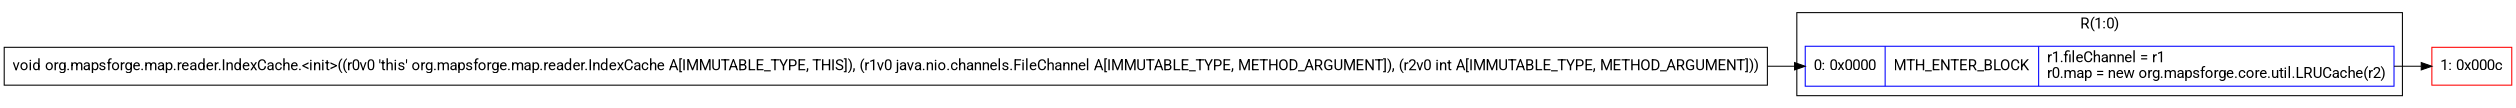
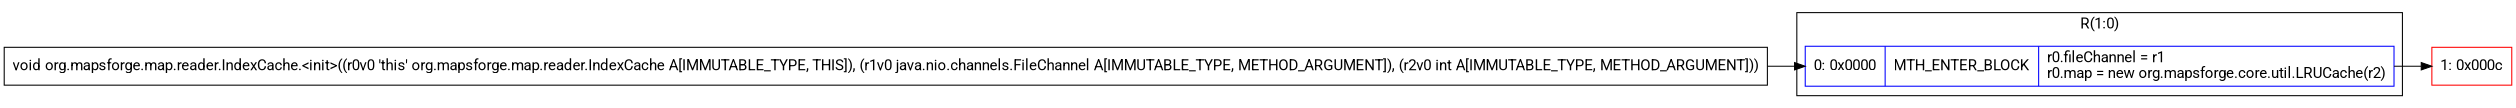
  digraph {
    rankdir=LR
    fontname=Roboto
    node [shape=record fontname=Roboto]
    edge [fontname=Roboto]
-   n1 [color=blue label="{0\:\ 0x0000|MTH_ENTER_BLOCK\l|r1.fileChannel = r1\lr0.map = new org.mapsforge.core.util.LRUCache(r2)\l}"]
+   n1 [color=blue label="{0\:\ 0x0000|MTH_ENTER_BLOCK\l|r0.fileChannel = r1\lr0.map = new org.mapsforge.core.util.LRUCache(r2)\l}"]
    n2 [color=red label="{1\:\ 0x000c}"]
    n3 [label="{void org.mapsforge.map.reader.IndexCache.\<init\>((r0v0 'this' org.mapsforge.map.reader.IndexCache A[IMMUTABLE_TYPE, THIS]), (r1v0 java.nio.channels.FileChannel A[IMMUTABLE_TYPE, METHOD_ARGUMENT]), (r2v0 int A[IMMUTABLE_TYPE, METHOD_ARGUMENT])) }"]
    subgraph cluster_1 {
      label="R(1:0)"
      n1
    }
    n1 -> n2
    n3 -> n1
  }
